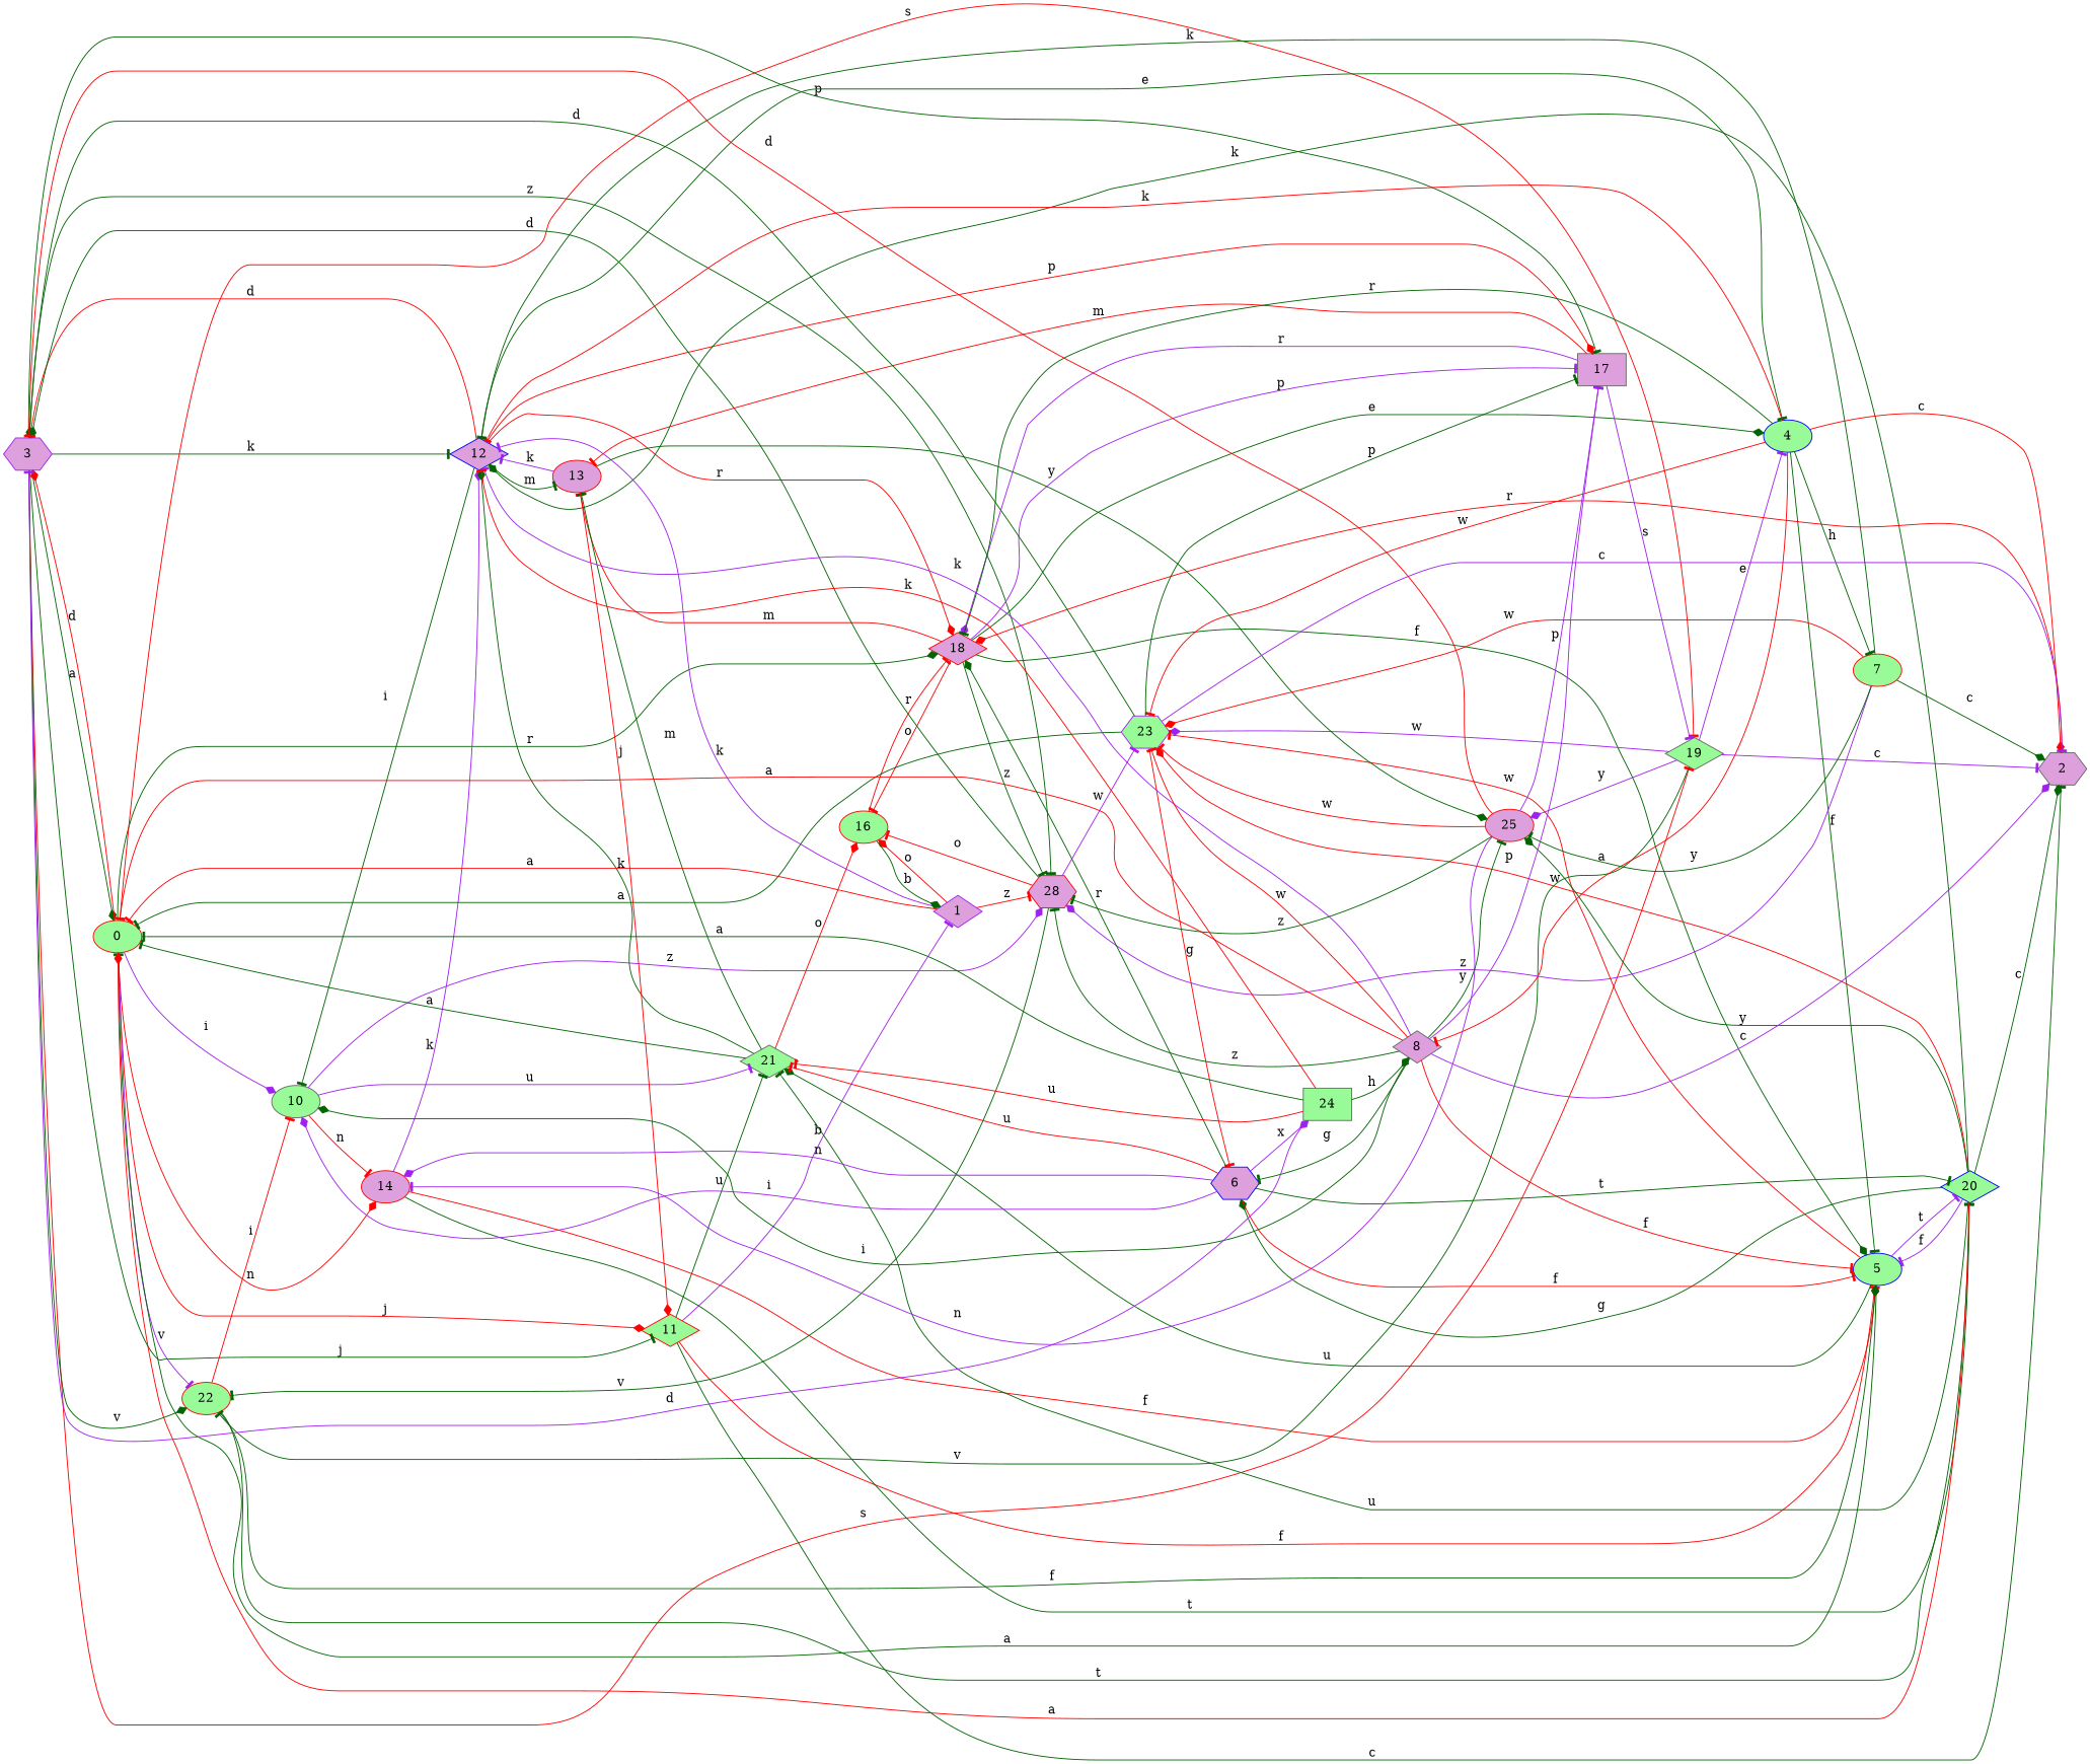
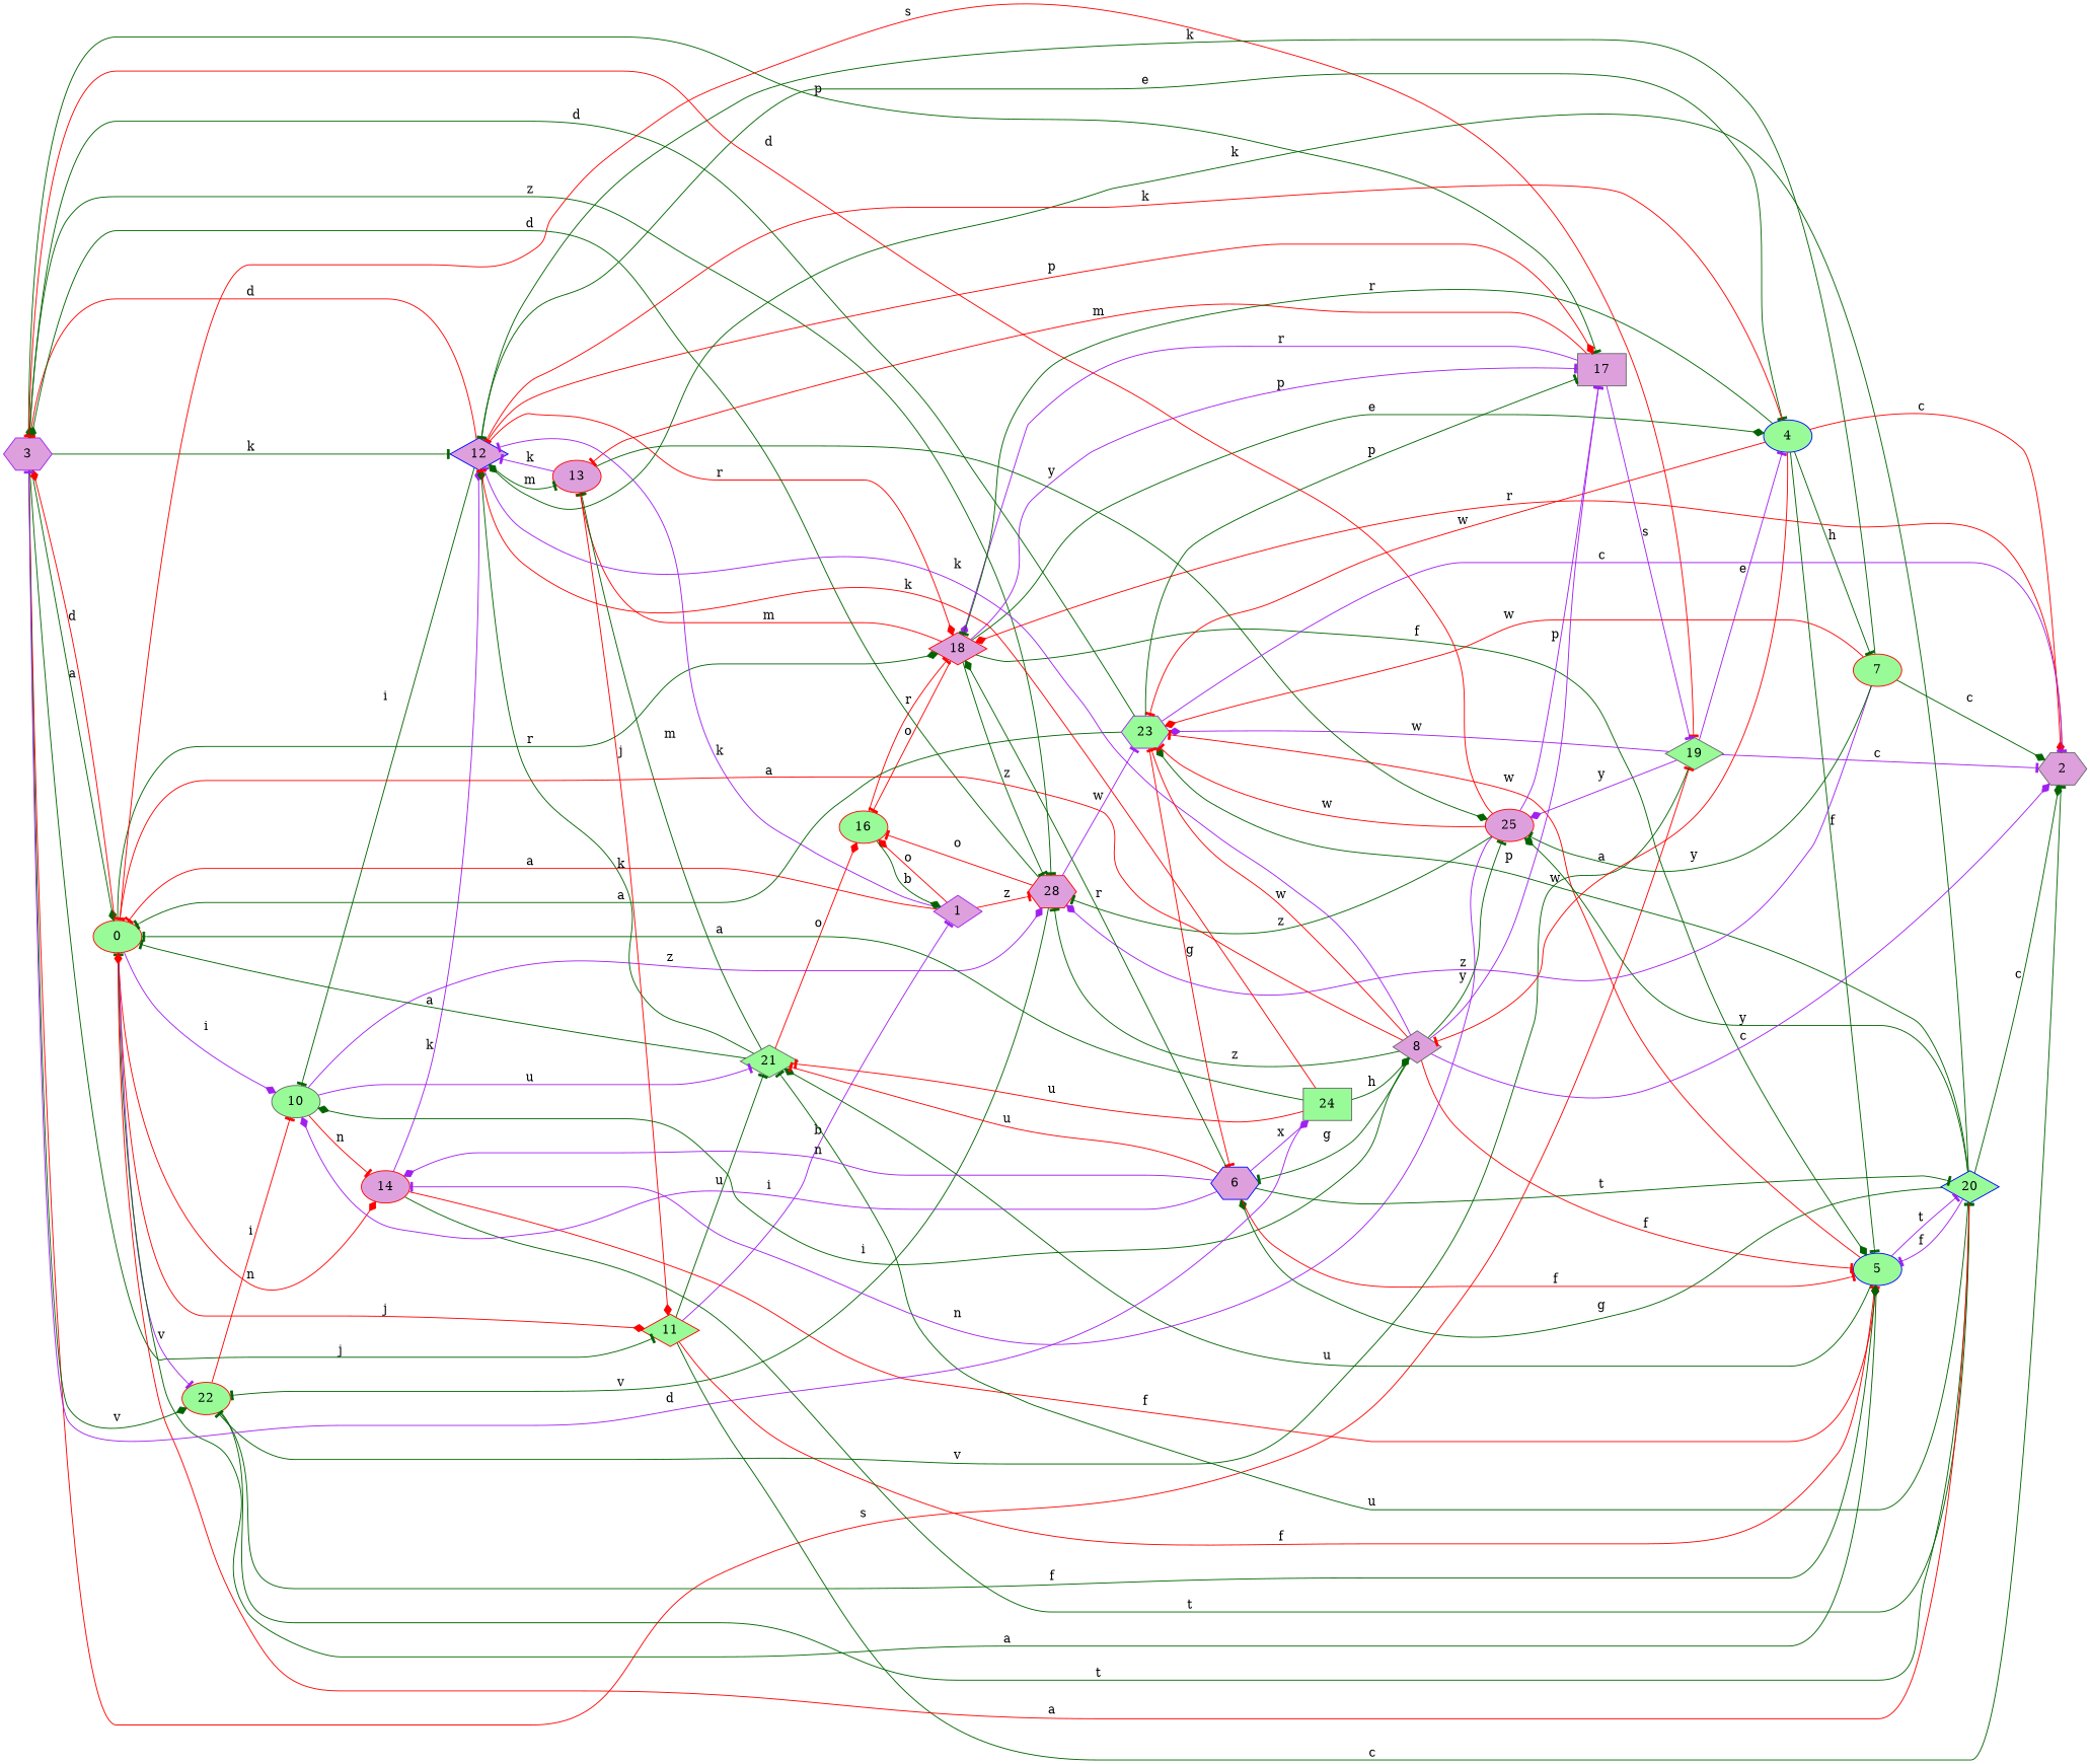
  strict digraph {
    fontname="DejaVu Serif"
    rankdir=LR
    node [color=red fillcolor=palegreen fontname="DejaVu Serif" shape=ellipse style=filled]
    edge [arrowhead=tee color=darkgreen fontname="DejaVu Serif"]
    3 [color=purple fillcolor=plum shape=hexagon]
    0
    10 [color=gray40]
    11 [shape=diamond]
    14 [fillcolor=plum]
    18 [fillcolor=plum shape=diamond]
    19 [color=gray40 shape=diamond]
    22
    12 [color=blue fillcolor=plum shape=diamond]
    28 [fillcolor=plum shape=hexagon]
    17 [color=gray40 fillcolor=plum shape=box]
    21 [color=gray40 shape=diamond]
    1 [color=purple fillcolor=plum shape=diamond]
    2 [color=gray40 fillcolor=plum shape=hexagon]
    5 [color=blue]
    20 [color=blue shape=diamond]
    16
    4 [color=blue]
    13 [fillcolor=plum]
    23 [color=purple shape=hexagon]
    25 [fillcolor=plum]
    7
    8 [color=gray40 fillcolor=plum shape=diamond]
    6 [color=blue fillcolor=plum shape=hexagon]
    24 [color=gray40 shape=box]
    3 -> 0 [arrowhead=diamond label=a]
    3 -> 11 [label=j]
    3 -> 19 [color=red label=s]
    3 -> 22 [arrowhead=diamond label=v]
    3 -> 12 [label=k]
    3 -> 28 [label=z]
    3 -> 17 [label=p]
    0 -> 3 [arrowhead=diamond color=red label=d]
    0 -> 10 [arrowhead=diamond color=purple label=i]
    0 -> 11 [arrowhead=diamond color=red label=j]
    0 -> 14 [arrowhead=diamond color=red label=n]
    0 -> 18 [arrowhead=diamond label=r]
    0 -> 19 [color=red label=s]
    0 -> 22 [color=purple label=v]
    10 -> 14 [color=red label=n]
    10 -> 28 [arrowhead=diamond color=purple label=z]
    10 -> 21 [color=purple label=u]
    11 -> 21 [label=u]
    11 -> 1 [color=purple label=b]
    11 -> 2 [label=c]
    11 -> 5 [color=red label=f]
    14 -> 12 [arrowhead=diamond color=purple label=k]
    14 -> 5 [arrowhead=diamond color=red label=f]
    14 -> 20 [label=t]
    18 -> 28 [label=z]
    18 -> 17 [color=purple label=p]
    18 -> 5 [arrowhead=diamond label=f]
    18 -> 16 [color=red label=o]
    18 -> 4 [arrowhead=diamond label=e]
    18 -> 13 [color=red label=m]
    19 -> 22 [label=v]
    19 -> 2 [color=purple label=c]
    19 -> 4 [color=purple label=e]
    19 -> 23 [arrowhead=diamond color=purple label=w]
    19 -> 25 [arrowhead=diamond color=purple label=y]
    22 -> 10 [color=red label=i]
    22 -> 5 [arrowhead=diamond label=f]
    22 -> 20 [label=t]
    12 -> 3 [color=red label=d]
    12 -> 10 [label=i]
    12 -> 18 [arrowhead=diamond color=red label=r]
    12 -> 17 [arrowhead=diamond color=red label=p]
    12 -> 4 [label=e]
    12 -> 13 [label=m]
    28 -> 3 [arrowhead=diamond label=d]
    28 -> 22 [label=v]
    28 -> 16 [color=red label=o]
    28 -> 23 [color=purple label=w]
    17 -> 18 [arrowhead=diamond color=purple label=r]
    17 -> 19 [color=purple label=s]
    17 -> 13 [color=red label=m]
    21 -> 0 [label=a]
    21 -> 12 [arrowhead=diamond label=k]
    21 -> 16 [arrowhead=diamond color=red label=o]
    21 -> 13 [label=m]
    1 -> 0 [color=red label=a]
    1 -> 12 [color=purple label=k]
    1 -> 28 [color=red label=z]
    1 -> 16 [arrowhead=diamond color=red label=o]
    2 -> 18 [arrowhead=diamond color=red label=r]
    5 -> 0 [label=a]
    5 -> 21 [arrowhead=diamond label=u]
    5 -> 20 [color=purple label=t]
    5 -> 23 [color=red label=w]
    20 -> 0 [arrowhead=diamond color=red label=a]
    20 -> 12 [arrowhead=diamond label=k]
    20 -> 21 [label=u]
    20 -> 2 [arrowhead=diamond label=c]
    20 -> 5 [color=purple label=f]
-   20 -> 23 [arrowhead=diamond color=red label=w]
+   20 -> 23 [arrowhead=diamond label=w]
    20 -> 25 [arrowhead=diamond label=y]
    20 -> 6 [arrowhead=diamond label=g]
    16 -> 18 [color=red label=r]
    16 -> 1 [arrowhead=diamond label=b]
    4 -> 18 [label=r]
    4 -> 12 [color=red label=k]
    4 -> 2 [arrowhead=diamond color=red label=c]
    4 -> 5 [label=f]
    4 -> 23 [color=red label=w]
    4 -> 7 [label=h]
    4 -> 8 [color=red label=a]
    13 -> 11 [arrowhead=diamond color=red label=j]
    13 -> 12 [color=purple label=k]
    13 -> 25 [arrowhead=diamond label=y]
    23 -> 3 [arrowhead=diamond label=d]
    23 -> 0 [label=a]
    23 -> 17 [label=p]
    23 -> 2 [color=purple label=c]
    23 -> 6 [color=red label=g]
    25 -> 3 [color=red label=d]
    25 -> 14 [color=purple label=n]
    25 -> 28 [label=z]
    25 -> 17 [color=purple label=p]
    25 -> 23 [color=red label=w]
    7 -> 12 [label=k]
    7 -> 28 [arrowhead=diamond color=purple label=z]
    7 -> 2 [arrowhead=diamond label=c]
    7 -> 23 [arrowhead=diamond color=red label=w]
    7 -> 25 [label=y]
    8 -> 0 [color=red label=a]
    8 -> 10 [arrowhead=diamond label=i]
    8 -> 12 [color=purple label=k]
    8 -> 28 [label=z]
    8 -> 17 [color=purple label=p]
    8 -> 2 [arrowhead=diamond color=purple label=c]
    8 -> 5 [color=red label=f]
    8 -> 23 [color=red label=w]
    8 -> 25 [label=y]
    8 -> 6 [label=g]
    6 -> 10 [arrowhead=diamond color=purple label=i]
    6 -> 14 [arrowhead=diamond color=purple label=n]
    6 -> 18 [arrowhead=diamond label=r]
    6 -> 21 [color=red label=u]
    6 -> 5 [color=red label=f]
    6 -> 20 [label=t]
    6 -> 24 [arrowhead=diamond color=purple label=x]
    24 -> 3 [color=purple label=d]
    24 -> 0 [label=a]
    24 -> 12 [color=red label=k]
    24 -> 21 [color=red label=u]
    24 -> 8 [arrowhead=diamond label=h]
  }
